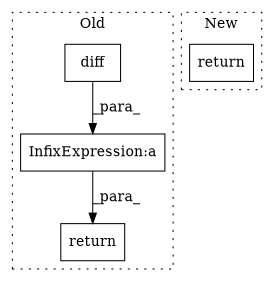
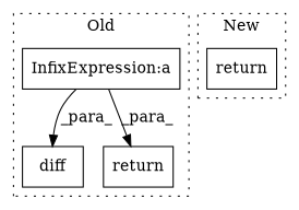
  digraph {
    node [a=41 l=7 shape=box]
    n1 [a=32 l="5,1" label=diff s="8807,8813"]
    n2 [a=27 l=3 label="InfixExpression:a" s=8786]
    n3 [label=return s=8774]
    n4 [label=return s=9066]
    subgraph cluster_1 {
      label=Old
      style=dotted
      n1
      n2
      n3
    }
    subgraph cluster_2 {
      label=New
      style=dotted
      n4
    }
-   n1 -> n2 [label=_para_]
+   n2 -> n1 [label=_para_]
    n2 -> n3 [label=_para_]
  }
